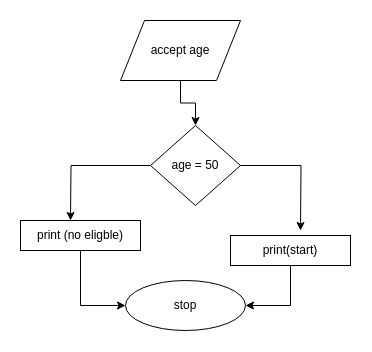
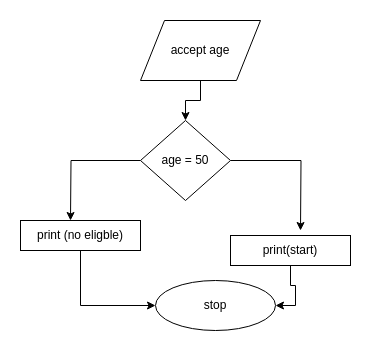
  <mxCell id="0" value="" />
  <mxCell id="1" parent="0" />
  <mxCell id="2" style="edgeStyle=orthogonalEdgeStyle;rounded=0;orthogonalLoop=1;jettySize=auto;html=1;exitX=0.5;exitY=1;exitDx=0;exitDy=0;entryX=0.5;entryY=0;entryDx=0;entryDy=0;" edge="1" parent="1" source="3" target="6"><mxGeometry relative="1" as="geometry" /></mxCell>
- <mxCell id="3" value="accept age" style="shape=parallelogram;perimeter=parallelogramPerimeter;whiteSpace=wrap;html=1;" vertex="1" parent="1"><mxGeometry x="120" y="20" width="120" height="60" as="geometry" /></mxCell>
+ <mxCell id="3" value="accept age" style="shape=parallelogram;perimeter=parallelogramPerimeter;whiteSpace=wrap;html=1;" vertex="1" parent="1"><mxGeometry x="140" y="20" width="120" height="60" as="geometry" /></mxCell>
  <mxCell id="4" value="" style="edgeStyle=orthogonalEdgeStyle;rounded=0;orthogonalLoop=1;jettySize=auto;html=1;" edge="1" parent="1" source="6"><mxGeometry relative="1" as="geometry"><mxPoint x="300" y="230" as="targetPoint" /></mxGeometry></mxCell>
  <mxCell id="5" style="edgeStyle=orthogonalEdgeStyle;rounded=0;orthogonalLoop=1;jettySize=auto;html=1;exitX=0;exitY=0.5;exitDx=0;exitDy=0;" edge="1" parent="1" source="6"><mxGeometry relative="1" as="geometry"><mxPoint x="70" y="220" as="targetPoint" /></mxGeometry></mxCell>
- <mxCell id="6" value="age = 50" style="rhombus;whiteSpace=wrap;html=1;" vertex="1" parent="1"><mxGeometry x="150" y="125" width="90" height="80" as="geometry" /></mxCell>
+ <mxCell id="6" value="age = 50" style="rhombus;whiteSpace=wrap;html=1;" vertex="1" parent="1"><mxGeometry x="140" y="120" width="90" height="80" as="geometry" /></mxCell>
  <mxCell id="7" style="edgeStyle=orthogonalEdgeStyle;rounded=0;orthogonalLoop=1;jettySize=auto;html=1;exitX=0.5;exitY=1;exitDx=0;exitDy=0;entryX=0;entryY=0.5;entryDx=0;entryDy=0;" edge="1" parent="1" source="8" target="11"><mxGeometry relative="1" as="geometry" /></mxCell>
  <mxCell id="8" value="print (no eligble)" style="rounded=0;whiteSpace=wrap;html=1;" vertex="1" parent="1"><mxGeometry x="20" y="220" width="120" height="30" as="geometry" /></mxCell>
  <mxCell id="9" style="edgeStyle=orthogonalEdgeStyle;rounded=0;orthogonalLoop=1;jettySize=auto;html=1;exitX=0.5;exitY=1;exitDx=0;exitDy=0;entryX=1;entryY=0.5;entryDx=0;entryDy=0;" edge="1" parent="1" source="10" target="11"><mxGeometry relative="1" as="geometry" /></mxCell>
  <mxCell id="10" value="print(start)" style="rounded=0;whiteSpace=wrap;html=1;" vertex="1" parent="1"><mxGeometry x="230" y="235" width="120" height="30" as="geometry" /></mxCell>
- <mxCell id="11" value="stop" style="ellipse;whiteSpace=wrap;html=1;" vertex="1" parent="1"><mxGeometry x="125" y="280" width="120" height="50" as="geometry" /></mxCell>
+ <mxCell id="11" value="stop" style="ellipse;whiteSpace=wrap;html=1;" vertex="1" parent="1"><mxGeometry x="155" y="280" width="120" height="50" as="geometry" /></mxCell>
